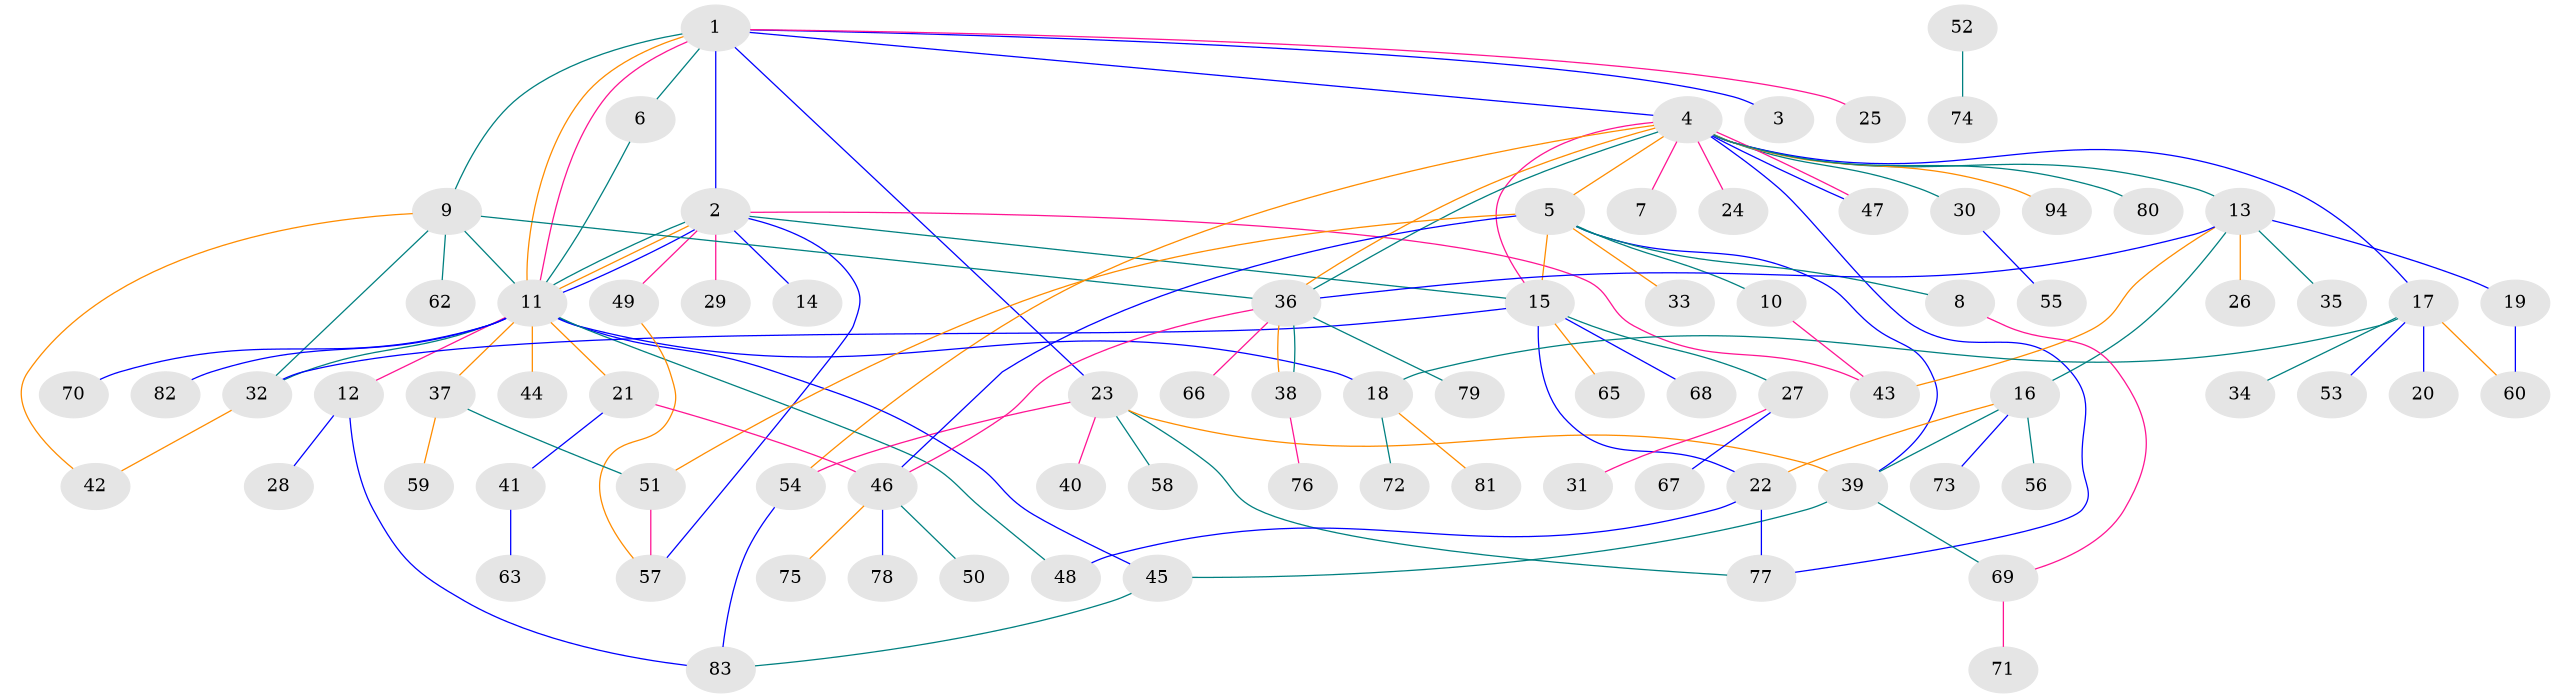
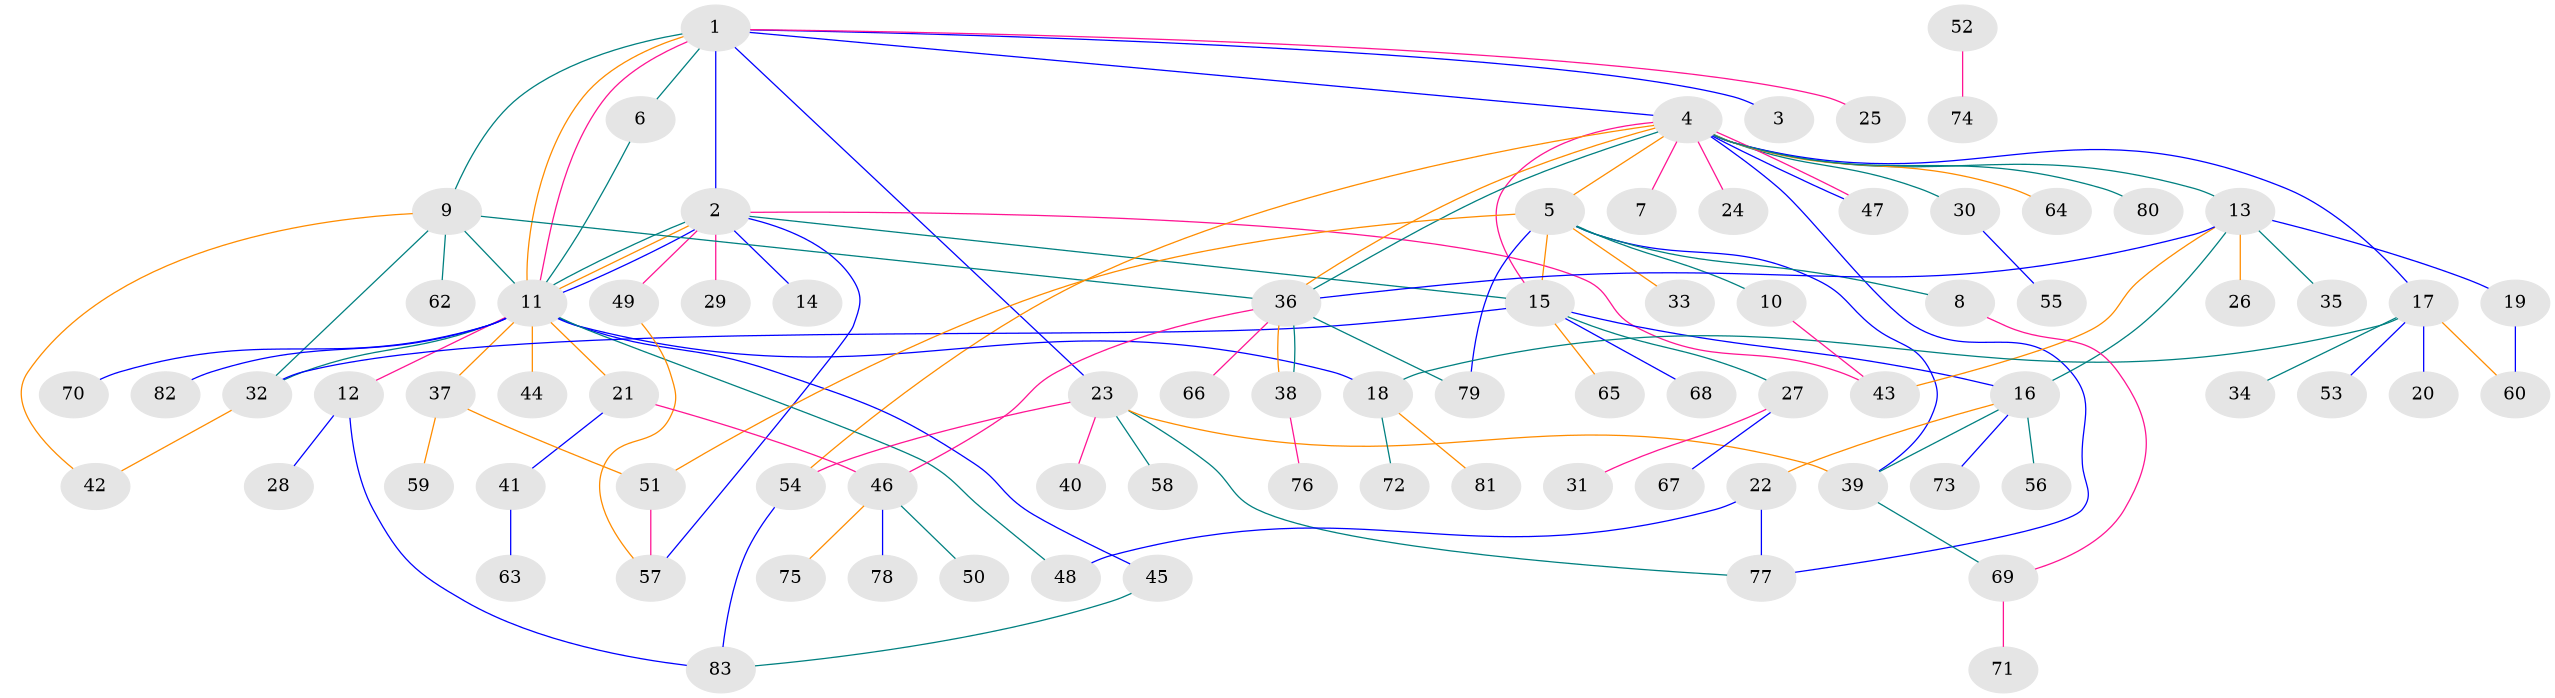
  graph {
    node [color=gray90 style=filled]
    edge [color=blue]
    1
    2
    3
    4
    6
    9
    11
    23
    25
    14
    15
    29
    43
    49
    57
    5
    7
    13
    17
    24
    30
    36
    47
    54
-   64 [label=94]
+   64
    77
    80
    32
    42
    62
    12
    18
    21
    37
    44
    45
    48
    70
    82
    39
    40
    58
    16
    27
    65
    68
    8
    10
    33
    46
    51
    19
    26
    35
    20
    34
    53
    60
    55
    38
    66
    79
    83
    69
    50
    75
    78
    71
    28
    72
    81
    41
    59
    22
    56
    73
    31
    67
    63
    76
    52
    74
    1 -- 2
    1 -- 3
    1 -- 4
    1 -- 6 [color=teal]
    1 -- 9 [color=teal]
    1 -- 11 [color=darkorange]
    1 -- 11 [color=deeppink]
    1 -- 23
    1 -- 25 [color=deeppink]
    2 -- 11 [color=teal]
    2 -- 11 [color=darkorange]
    2 -- 11
    2 -- 14
    2 -- 15 [color=teal]
    2 -- 29 [color=deeppink]
    2 -- 43 [color=deeppink]
    2 -- 49 [color=deeppink]
    2 -- 57
    4 -- 15 [color=deeppink]
    4 -- 5 [color=darkorange]
    4 -- 7 [color=deeppink]
    4 -- 13 [color=teal]
    4 -- 17
    4 -- 24 [color=deeppink]
    4 -- 30 [color=teal]
    4 -- 36 [color=darkorange]
    4 -- 36 [color=teal]
    4 -- 47
    4 -- 47 [color=deeppink]
    4 -- 54 [color=darkorange]
    4 -- 64 [color=darkorange]
    4 -- 77
    4 -- 80 [color=teal]
    6 -- 11 [color=teal]
    9 -- 11 [color=teal]
    9 -- 36 [color=teal]
    9 -- 32 [color=teal]
    9 -- 42 [color=darkorange]
    9 -- 62 [color=teal]
    11 -- 32 [color=teal]
    11 -- 12 [color=deeppink]
    11 -- 18
    11 -- 21 [color=darkorange]
    11 -- 37 [color=darkorange]
    11 -- 44 [color=darkorange]
    11 -- 45
    11 -- 48 [color=teal]
    11 -- 70
    11 -- 82
    23 -- 54 [color=deeppink]
    23 -- 77 [color=teal]
    23 -- 39 [color=darkorange]
    23 -- 40 [color=deeppink]
    23 -- 58 [color=teal]
    15 -- 32
-   15 -- 22
+   15 -- 16
    15 -- 27 [color=teal]
    15 -- 65 [color=darkorange]
    15 -- 68
    49 -- 57 [color=darkorange]
    5 -- 15 [color=darkorange]
    5 -- 39
    5 -- 8 [color=teal]
    5 -- 10 [color=teal]
    5 -- 33 [color=darkorange]
-   5 -- 46
+   5 -- 79
    5 -- 51 [color=darkorange]
    13 -- 43 [color=darkorange]
    13 -- 36
    13 -- 16 [color=teal]
    13 -- 19
    13 -- 26 [color=darkorange]
    13 -- 35 [color=teal]
    17 -- 18 [color=teal]
    17 -- 20
    17 -- 34 [color=teal]
    17 -- 53
    17 -- 60 [color=darkorange]
    30 -- 55
    36 -- 46 [color=deeppink]
    36 -- 38 [color=darkorange]
    36 -- 38 [color=teal]
    36 -- 66 [color=deeppink]
    36 -- 79 [color=teal]
    54 -- 83
    32 -- 42 [color=darkorange]
    12 -- 83
    12 -- 28
    18 -- 72 [color=teal]
    18 -- 81 [color=darkorange]
    21 -- 46 [color=deeppink]
    21 -- 41
-   37 -- 51 [color=teal]
+   37 -- 51 [color=darkorange]
    37 -- 59 [color=darkorange]
    45 -- 83 [color=teal]
-   39 -- 45 [color=teal]
    39 -- 69 [color=teal]
    16 -- 39 [color=teal]
    16 -- 22 [color=darkorange]
    16 -- 56 [color=teal]
    16 -- 73
    27 -- 31 [color=deeppink]
    27 -- 67
    8 -- 69 [color=deeppink]
    10 -- 43 [color=deeppink]
    46 -- 50 [color=teal]
    46 -- 75 [color=darkorange]
    46 -- 78
    51 -- 57 [color=deeppink]
    19 -- 60
    38 -- 76 [color=deeppink]
    69 -- 71 [color=deeppink]
    41 -- 63
    22 -- 77
    22 -- 48
-   52 -- 74 [color=teal]
+   52 -- 74 [color=deeppink]
  }
